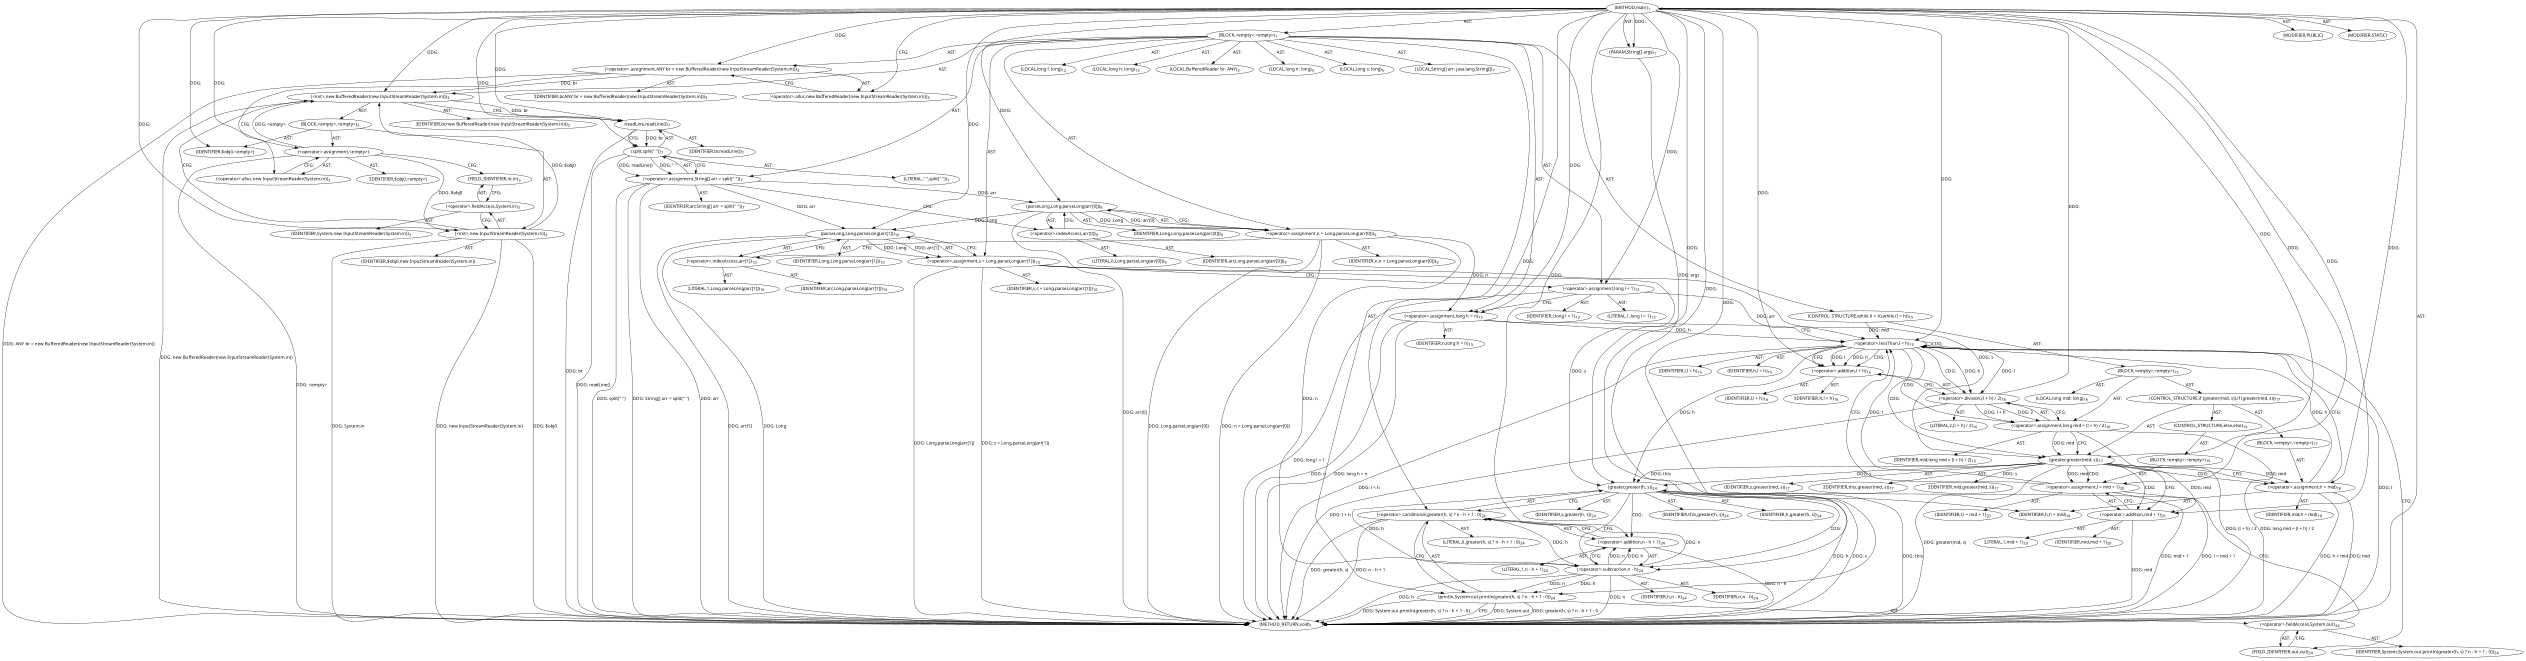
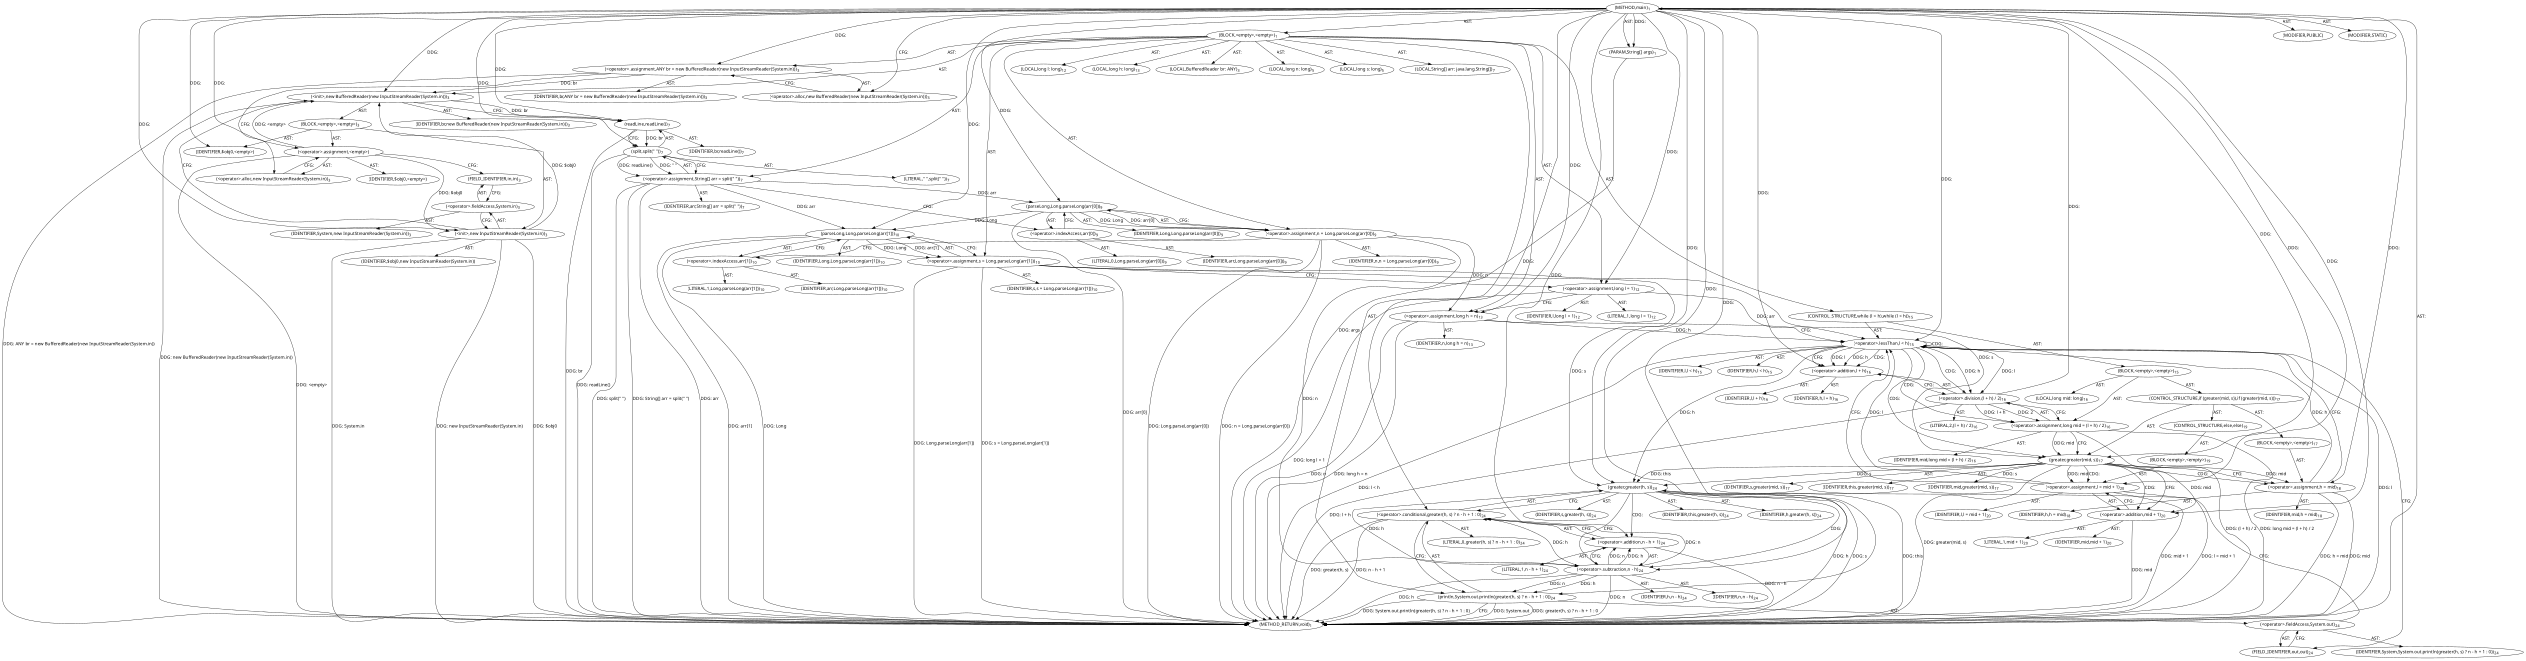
  digraph {
    fontname="Noto Sans"
    node [fontname="Noto Sans"]
    edge [fontname="Noto Sans"]
    n1 [label=<(METHOD,main)<SUB>1</SUB>>]
    n2 [label=<(PARAM,String[] args)<SUB>1</SUB>>]
    n3 [label=<(BLOCK,&lt;empty&gt;,&lt;empty&gt;)<SUB>1</SUB>>]
    n4 [label=<(&lt;operator&gt;.assignment,ANY br = new BufferedReader(new InputStreamReader(System.in)))<SUB>3</SUB>>]
    n5 [label=<(&lt;operator&gt;.alloc,new BufferedReader(new InputStreamReader(System.in)))<SUB>3</SUB>>]
    n6 [label=<(&lt;init&gt;,new BufferedReader(new InputStreamReader(System.in)))<SUB>3</SUB>>]
    n7 [label=<(&lt;operator&gt;.assignment,&lt;empty&gt;)>]
    n8 [label=<(&lt;init&gt;,new InputStreamReader(System.in))<SUB>3</SUB>>]
    n9 [label=<(IDENTIFIER,$obj0,&lt;empty&gt;)>]
    n10 [label=<(split,split(&quot; &quot;))<SUB>7</SUB>>]
    n11 [label=<(readLine,readLine())<SUB>7</SUB>>]
    n12 [label=<(parseLong,Long.parseLong(arr[0]))<SUB>9</SUB>>]
    n13 [label=<(parseLong,Long.parseLong(arr[1]))<SUB>10</SUB>>]
    n14 [label=<(&lt;operator&gt;.assignment,long l = 1)<SUB>12</SUB>>]
    n15 [label=<(&lt;operator&gt;.assignment,long h = n)<SUB>13</SUB>>]
    n16 [label=<(&lt;operator&gt;.lessThan,l &lt; h)<SUB>15</SUB>>]
    n17 [label=<(&lt;operator&gt;.addition,l + h)<SUB>16</SUB>>]
    n18 [label=<(greater,greater(mid, s))<SUB>17</SUB>>]
    n19 [label=<(&lt;operator&gt;.assignment,h = mid)<SUB>18</SUB>>]
    n20 [label=<(&lt;operator&gt;.assignment,l = mid + 1)<SUB>20</SUB>>]
    n21 [label=<(&lt;operator&gt;.addition,mid + 1)<SUB>20</SUB>>]
    n22 [label=<(println,System.out.println(greater(h, s) ? n - h + 1 : 0))<SUB>24</SUB>>]
    n23 [label=<(&lt;operator&gt;.conditional,greater(h, s) ? n - h + 1 : 0)<SUB>24</SUB>>]
    n24 [label=<(greater,greater(h, s))<SUB>24</SUB>>]
    n25 [label=<(&lt;operator&gt;.addition,n - h + 1)<SUB>24</SUB>>]
    n26 [label=<(&lt;operator&gt;.subtraction,n - h)<SUB>24</SUB>>]
    n27 [label=<(MODIFIER,PUBLIC)>]
    n28 [label=<(MODIFIER,STATIC)>]
    n29 [label=<(METHOD_RETURN,void)<SUB>1</SUB>>]
    n30 [label=<(LOCAL,BufferedReader br: ANY)<SUB>3</SUB>>]
    n31 [label=<(LOCAL,long n: long)<SUB>5</SUB>>]
    n32 [label=<(LOCAL,long s: long)<SUB>5</SUB>>]
    n33 [label=<(LOCAL,String[] arr: java.lang.String[])<SUB>7</SUB>>]
    n34 [label=<(&lt;operator&gt;.assignment,String[] arr = split(&quot; &quot;))<SUB>7</SUB>>]
    n35 [label=<(&lt;operator&gt;.assignment,n = Long.parseLong(arr[0]))<SUB>9</SUB>>]
    n36 [label=<(&lt;operator&gt;.assignment,s = Long.parseLong(arr[1]))<SUB>10</SUB>>]
    n37 [label=<(LOCAL,long l: long)<SUB>12</SUB>>]
    n38 [label=<(LOCAL,long h: long)<SUB>13</SUB>>]
    n39 [label=<(CONTROL_STRUCTURE,while (l &lt; h),while (l &lt; h))<SUB>15</SUB>>]
    n40 [label=<(IDENTIFIER,br,ANY br = new BufferedReader(new InputStreamReader(System.in)))<SUB>3</SUB>>]
    n41 [label=<(&lt;operator&gt;.alloc,new InputStreamReader(System.in))<SUB>3</SUB>>]
    n42 [label=<(IDENTIFIER,br,new BufferedReader(new InputStreamReader(System.in)))<SUB>3</SUB>>]
    n43 [label=<(BLOCK,&lt;empty&gt;,&lt;empty&gt;)<SUB>3</SUB>>]
    n44 [label=<(IDENTIFIER,$obj0,&lt;empty&gt;)>]
    n45 [label=<(FIELD_IDENTIFIER,in,in)<SUB>3</SUB>>]
    n46 [label=<(IDENTIFIER,$obj0,new InputStreamReader(System.in))>]
    n47 [label=<(&lt;operator&gt;.fieldAccess,System.in)<SUB>3</SUB>>]
    n48 [label=<(LITERAL,&quot; &quot;,split(&quot; &quot;))<SUB>7</SUB>>]
    n49 [label=<(IDENTIFIER,br,readLine())<SUB>7</SUB>>]
    n50 [label=<(&lt;operator&gt;.indexAccess,arr[0])<SUB>9</SUB>>]
    n51 [label=<(IDENTIFIER,Long,Long.parseLong(arr[0]))<SUB>9</SUB>>]
    n52 [label=<(&lt;operator&gt;.indexAccess,arr[1])<SUB>10</SUB>>]
    n53 [label=<(IDENTIFIER,Long,Long.parseLong(arr[1]))<SUB>10</SUB>>]
    n54 [label=<(IDENTIFIER,l,long l = 1)<SUB>12</SUB>>]
    n55 [label=<(LITERAL,1,long l = 1)<SUB>12</SUB>>]
    n56 [label=<(IDENTIFIER,n,long h = n)<SUB>13</SUB>>]
    n57 [label=<(&lt;operator&gt;.division,(l + h) / 2)<SUB>16</SUB>>]
    n58 [label=<(IDENTIFIER,l,l &lt; h)<SUB>15</SUB>>]
    n59 [label=<(IDENTIFIER,h,l &lt; h)<SUB>15</SUB>>]
    n60 [label=<(&lt;operator&gt;.assignment,long mid = (l + h) / 2)<SUB>16</SUB>>]
    n61 [label=<(FIELD_IDENTIFIER,out,out)<SUB>24</SUB>>]
    n62 [label=<(LITERAL,2,(l + h) / 2)<SUB>16</SUB>>]
    n63 [label=<(IDENTIFIER,l,l + h)<SUB>16</SUB>>]
    n64 [label=<(IDENTIFIER,h,l + h)<SUB>16</SUB>>]
    n65 [label=<(IDENTIFIER,this,greater(mid, s))<SUB>17</SUB>>]
    n66 [label=<(IDENTIFIER,mid,greater(mid, s))<SUB>17</SUB>>]
    n67 [label=<(IDENTIFIER,s,greater(mid, s))<SUB>17</SUB>>]
    n68 [label=<(IDENTIFIER,h,h = mid)<SUB>18</SUB>>]
    n69 [label=<(IDENTIFIER,mid,h = mid)<SUB>18</SUB>>]
    n70 [label=<(IDENTIFIER,l,l = mid + 1)<SUB>20</SUB>>]
    n71 [label=<(IDENTIFIER,mid,mid + 1)<SUB>20</SUB>>]
    n72 [label=<(LITERAL,1,mid + 1)<SUB>20</SUB>>]
    n73 [label=<(&lt;operator&gt;.fieldAccess,System.out)<SUB>24</SUB>>]
    n74 [label=<(LITERAL,0,greater(h, s) ? n - h + 1 : 0)<SUB>24</SUB>>]
    n75 [label=<(IDENTIFIER,this,greater(h, s))<SUB>24</SUB>>]
    n76 [label=<(IDENTIFIER,h,greater(h, s))<SUB>24</SUB>>]
    n77 [label=<(IDENTIFIER,s,greater(h, s))<SUB>24</SUB>>]
    n78 [label=<(LITERAL,1,n - h + 1)<SUB>24</SUB>>]
    n79 [label=<(IDENTIFIER,n,n - h)<SUB>24</SUB>>]
    n80 [label=<(IDENTIFIER,h,n - h)<SUB>24</SUB>>]
    n81 [label=<(IDENTIFIER,arr,String[] arr = split(&quot; &quot;))<SUB>7</SUB>>]
    n82 [label=<(IDENTIFIER,n,n = Long.parseLong(arr[0]))<SUB>9</SUB>>]
    n83 [label=<(IDENTIFIER,s,s = Long.parseLong(arr[1]))<SUB>10</SUB>>]
    n84 [label=<(BLOCK,&lt;empty&gt;,&lt;empty&gt;)<SUB>15</SUB>>]
    n85 [label=<(IDENTIFIER,System,new InputStreamReader(System.in))<SUB>3</SUB>>]
    n86 [label=<(IDENTIFIER,arr,Long.parseLong(arr[0]))<SUB>9</SUB>>]
    n87 [label=<(LITERAL,0,Long.parseLong(arr[0]))<SUB>9</SUB>>]
    n88 [label=<(IDENTIFIER,arr,Long.parseLong(arr[1]))<SUB>10</SUB>>]
    n89 [label=<(LITERAL,1,Long.parseLong(arr[1]))<SUB>10</SUB>>]
    n90 [label=<(LOCAL,long mid: long)<SUB>16</SUB>>]
    n91 [label=<(CONTROL_STRUCTURE,if (greater(mid, s)),if (greater(mid, s)))<SUB>17</SUB>>]
    n92 [label=<(IDENTIFIER,mid,long mid = (l + h) / 2)<SUB>16</SUB>>]
    n93 [label=<(BLOCK,&lt;empty&gt;,&lt;empty&gt;)<SUB>17</SUB>>]
    n94 [label=<(CONTROL_STRUCTURE,else,else)<SUB>19</SUB>>]
    n95 [label=<(BLOCK,&lt;empty&gt;,&lt;empty&gt;)<SUB>19</SUB>>]
    n96 [label=<(IDENTIFIER,System,System.out.println(greater(h, s) ? n - h + 1 : 0))<SUB>24</SUB>>]
    n1 -> n2 [label="AST: "]
    n1 -> n2 [label="DDG: "]
    n1 -> n3 [label="AST: "]
    n1 -> n4 [label="DDG: "]
    n1 -> n5 [label="CFG: "]
    n1 -> n6 [label="DDG: "]
    n1 -> n7 [label="DDG: "]
    n1 -> n8 [label="DDG: "]
    n1 -> n9 [label="DDG: "]
    n1 -> n10 [label="DDG: "]
    n1 -> n11 [label="DDG: "]
    n1 -> n12 [label="DDG: "]
    n1 -> n13 [label="DDG: "]
    n1 -> n14 [label="DDG: "]
    n1 -> n15 [label="DDG: "]
    n1 -> n16 [label="DDG: "]
    n1 -> n17 [label="DDG: "]
    n1 -> n18 [label="DDG: "]
    n1 -> n19 [label="DDG: "]
    n1 -> n20 [label="DDG: "]
    n1 -> n21 [label="DDG: "]
    n1 -> n22 [label="DDG: "]
    n1 -> n23 [label="DDG: "]
    n1 -> n24 [label="DDG: "]
    n1 -> n25 [label="DDG: "]
    n1 -> n26 [label="DDG: "]
    n1 -> n27 [label="AST: "]
    n1 -> n28 [label="AST: "]
    n1 -> n29 [label="AST: "]
-   n2 -> n68 [label="DDG: args"]
+   n2 -> n29 [label="DDG: args"]
    n3 -> n4 [label="AST: "]
    n3 -> n6 [label="AST: "]
    n3 -> n14 [label="AST: "]
    n3 -> n15 [label="AST: "]
    n3 -> n22 [label="AST: "]
    n3 -> n30 [label="AST: "]
    n3 -> n31 [label="AST: "]
    n3 -> n32 [label="AST: "]
    n3 -> n33 [label="AST: "]
    n3 -> n34 [label="AST: "]
    n3 -> n35 [label="AST: "]
    n3 -> n36 [label="AST: "]
    n3 -> n37 [label="AST: "]
    n3 -> n38 [label="AST: "]
    n3 -> n39 [label="AST: "]
    n4 -> n5 [label="AST: "]
    n4 -> n6 [label="DDG: br"]
    n4 -> n29 [label="DDG: ANY br = new BufferedReader(new InputStreamReader(System.in))"]
    n4 -> n40 [label="AST: "]
    n4 -> n41 [label="CFG: "]
    n5 -> n4 [label="CFG: "]
    n6 -> n11 [label="CFG: "]
    n6 -> n11 [label="DDG: br"]
    n6 -> n29 [label="DDG: new BufferedReader(new InputStreamReader(System.in))"]
    n6 -> n42 [label="AST: "]
    n6 -> n43 [label="AST: "]
    n7 -> n6 [label="DDG: &lt;empty&gt;"]
    n7 -> n8 [label="DDG: $obj0"]
    n7 -> n29 [label="DDG: &lt;empty&gt;"]
    n7 -> n41 [label="AST: "]
    n7 -> n44 [label="AST: "]
    n7 -> n45 [label="CFG: "]
    n8 -> n6 [label="CFG: "]
    n8 -> n6 [label="DDG: $obj0"]
    n8 -> n29 [label="DDG: $obj0"]
    n8 -> n29 [label="DDG: System.in"]
    n8 -> n29 [label="DDG: new InputStreamReader(System.in)"]
    n8 -> n46 [label="AST: "]
    n8 -> n47 [label="AST: "]
    n10 -> n11 [label="AST: "]
    n10 -> n29 [label="DDG: readLine()"]
    n10 -> n34 [label="CFG: "]
    n10 -> n34 [label="DDG: readLine()"]
    n10 -> n34 [label="DDG: &quot; &quot;"]
    n10 -> n48 [label="AST: "]
    n11 -> n10 [label="CFG: "]
    n11 -> n10 [label="DDG: br"]
    n11 -> n29 [label="DDG: br"]
    n11 -> n49 [label="AST: "]
    n12 -> n13 [label="DDG: Long"]
    n12 -> n29 [label="DDG: arr[0]"]
    n12 -> n35 [label="CFG: "]
    n12 -> n35 [label="DDG: Long"]
    n12 -> n35 [label="DDG: arr[0]"]
    n12 -> n50 [label="AST: "]
    n12 -> n51 [label="AST: "]
    n13 -> n29 [label="DDG: Long"]
    n13 -> n29 [label="DDG: arr[1]"]
    n13 -> n36 [label="CFG: "]
    n13 -> n36 [label="DDG: Long"]
    n13 -> n36 [label="DDG: arr[1]"]
    n13 -> n52 [label="AST: "]
    n13 -> n53 [label="AST: "]
    n14 -> n15 [label="CFG: "]
    n14 -> n16 [label="DDG: arr"]
    n14 -> n29 [label="DDG: long l = 1"]
    n14 -> n54 [label="AST: "]
    n14 -> n55 [label="AST: "]
    n15 -> n16 [label="CFG: "]
    n15 -> n16 [label="DDG: h"]
    n15 -> n29 [label="DDG: n"]
    n15 -> n29 [label="DDG: long h = n"]
    n15 -> n56 [label="AST: "]
    n16 -> n16 [label="CDG: "]
    n16 -> n17 [label="CFG: "]
    n16 -> n17 [label="DDG: l"]
    n16 -> n17 [label="DDG: h"]
    n16 -> n17 [label="CDG: "]
    n16 -> n18 [label="CDG: "]
    n16 -> n24 [label="DDG: h"]
    n16 -> n29 [label="DDG: l"]
    n16 -> n29 [label="DDG: l &lt; h"]
    n16 -> n57 [label="DDG: l"]
    n16 -> n57 [label="DDG: h"]
    n16 -> n57 [label="CDG: "]
    n16 -> n58 [label="AST: "]
    n16 -> n59 [label="AST: "]
    n16 -> n60 [label="CDG: "]
    n16 -> n61 [label="CFG: "]
    n17 -> n57 [label="CFG: "]
    n17 -> n63 [label="AST: "]
    n17 -> n64 [label="AST: "]
    n18 -> n19 [label="CFG: "]
    n18 -> n19 [label="DDG: mid"]
    n18 -> n19 [label="CDG: "]
    n18 -> n20 [label="DDG: mid"]
    n18 -> n20 [label="CDG: "]
    n18 -> n21 [label="CFG: "]
    n18 -> n21 [label="DDG: mid"]
    n18 -> n21 [label="CDG: "]
    n18 -> n24 [label="DDG: this"]
    n18 -> n24 [label="DDG: s"]
    n18 -> n29 [label="DDG: greater(mid, s)"]
    n18 -> n65 [label="AST: "]
    n18 -> n66 [label="DDG: s"]
    n18 -> n67 [label="AST: "]
    n19 -> n16 [label="CFG: "]
    n19 -> n16 [label="DDG: h"]
    n19 -> n29 [label="DDG: mid"]
    n19 -> n29 [label="DDG: h = mid"]
    n19 -> n68 [label="AST: "]
    n19 -> n69 [label="AST: "]
    n20 -> n16 [label="CFG: "]
    n20 -> n16 [label="DDG: l"]
    n20 -> n21 [label="AST: "]
    n20 -> n29 [label="DDG: mid + 1"]
    n20 -> n29 [label="DDG: l = mid + 1"]
    n20 -> n70 [label="AST: "]
    n21 -> n20 [label="CFG: "]
    n21 -> n29 [label="DDG: mid"]
    n21 -> n71 [label="AST: "]
    n21 -> n72 [label="AST: "]
    n22 -> n23 [label="AST: "]
    n22 -> n29 [label="CFG: "]
    n22 -> n29 [label="DDG: System.out"]
    n22 -> n29 [label="DDG: greater(h, s) ? n - h + 1 : 0"]
    n22 -> n29 [label="DDG: System.out.println(greater(h, s) ? n - h + 1 : 0)"]
    n22 -> n73 [label="AST: "]
    n23 -> n22 [label="CFG: "]
    n23 -> n24 [label="AST: "]
    n23 -> n25 [label="AST: "]
    n23 -> n29 [label="DDG: greater(h, s)"]
    n23 -> n29 [label="DDG: n - h + 1"]
    n23 -> n74 [label="AST: "]
    n24 -> n23 [label="CFG: "]
    n24 -> n25 [label="CDG: "]
    n24 -> n26 [label="CFG: "]
    n24 -> n26 [label="DDG: h"]
    n24 -> n26 [label="CDG: "]
    n24 -> n29 [label="DDG: this"]
    n24 -> n29 [label="DDG: h"]
    n24 -> n29 [label="DDG: s"]
    n24 -> n75 [label="AST: "]
    n24 -> n76 [label="AST: "]
    n24 -> n77 [label="AST: "]
    n25 -> n23 [label="CFG: "]
    n25 -> n26 [label="AST: "]
    n25 -> n29 [label="DDG: n - h"]
    n25 -> n78 [label="AST: "]
    n26 -> n22 [label="DDG: n"]
    n26 -> n22 [label="DDG: h"]
    n26 -> n23 [label="DDG: n"]
    n26 -> n23 [label="DDG: h"]
    n26 -> n25 [label="CFG: "]
    n26 -> n25 [label="DDG: n"]
    n26 -> n25 [label="DDG: h"]
    n26 -> n29 [label="DDG: n"]
    n26 -> n29 [label="DDG: h"]
    n26 -> n79 [label="AST: "]
    n26 -> n80 [label="AST: "]
    n34 -> n10 [label="AST: "]
    n34 -> n12 [label="DDG: arr"]
    n34 -> n13 [label="DDG: arr"]
    n34 -> n29 [label="DDG: arr"]
    n34 -> n29 [label="DDG: split(&quot; &quot;)"]
    n34 -> n29 [label="DDG: String[] arr = split(&quot; &quot;)"]
    n34 -> n50 [label="CFG: "]
    n34 -> n81 [label="AST: "]
    n35 -> n12 [label="AST: "]
    n35 -> n15 [label="DDG: n"]
    n35 -> n26 [label="DDG: n"]
    n35 -> n29 [label="DDG: Long.parseLong(arr[0])"]
    n35 -> n29 [label="DDG: n = Long.parseLong(arr[0])"]
    n35 -> n52 [label="CFG: "]
    n35 -> n82 [label="AST: "]
    n36 -> n13 [label="AST: "]
    n36 -> n14 [label="CFG: "]
    n36 -> n18 [label="DDG: s"]
    n36 -> n24 [label="DDG: s"]
    n36 -> n29 [label="DDG: Long.parseLong(arr[1])"]
    n36 -> n29 [label="DDG: s = Long.parseLong(arr[1])"]
    n36 -> n83 [label="AST: "]
-   n39 -> n16 [label="DDG: mid"]
+   n39 -> n16 [label="AST: "]
    n39 -> n84 [label="AST: "]
    n41 -> n7 [label="CFG: "]
    n43 -> n7 [label="AST: "]
    n43 -> n8 [label="AST: "]
    n43 -> n9 [label="AST: "]
    n45 -> n47 [label="CFG: "]
    n47 -> n8 [label="CFG: "]
    n47 -> n45 [label="AST: "]
    n47 -> n85 [label="AST: "]
    n50 -> n12 [label="CFG: "]
    n50 -> n86 [label="AST: "]
    n50 -> n87 [label="AST: "]
    n52 -> n13 [label="CFG: "]
    n52 -> n88 [label="AST: "]
    n52 -> n89 [label="AST: "]
    n57 -> n1 [label="DDG: "]
    n57 -> n17 [label="AST: "]
    n57 -> n29 [label="DDG: l + h"]
    n57 -> n60 [label="CFG: "]
    n57 -> n60 [label="DDG: l + h"]
    n57 -> n60 [label="DDG: 2"]
    n57 -> n62 [label="AST: "]
    n60 -> n18 [label="CFG: "]
    n60 -> n18 [label="DDG: mid"]
    n60 -> n29 [label="DDG: (l + h) / 2"]
    n60 -> n29 [label="DDG: long mid = (l + h) / 2"]
    n60 -> n57 [label="AST: "]
    n60 -> n92 [label="AST: "]
    n61 -> n73 [label="CFG: "]
    n73 -> n24 [label="CFG: "]
    n73 -> n61 [label="AST: "]
    n73 -> n96 [label="AST: "]
    n84 -> n60 [label="AST: "]
    n84 -> n90 [label="AST: "]
    n84 -> n91 [label="AST: "]
    n91 -> n18 [label="AST: "]
    n91 -> n93 [label="AST: "]
    n91 -> n94 [label="AST: "]
    n93 -> n19 [label="AST: "]
    n94 -> n95 [label="AST: "]
    n95 -> n20 [label="AST: "]
  }
